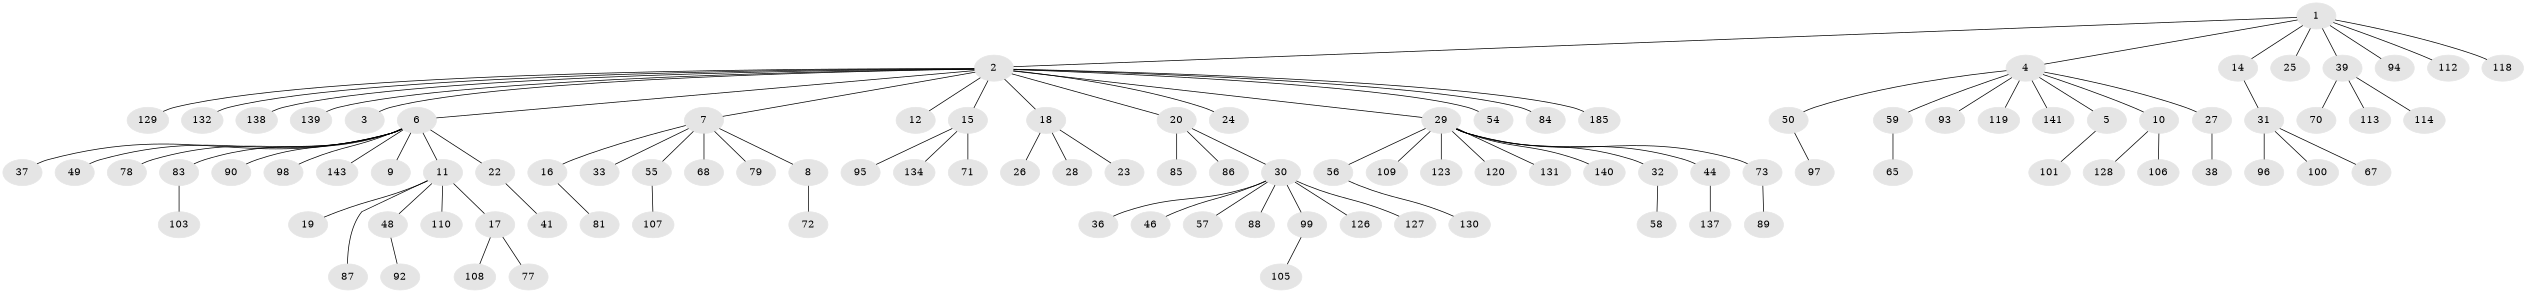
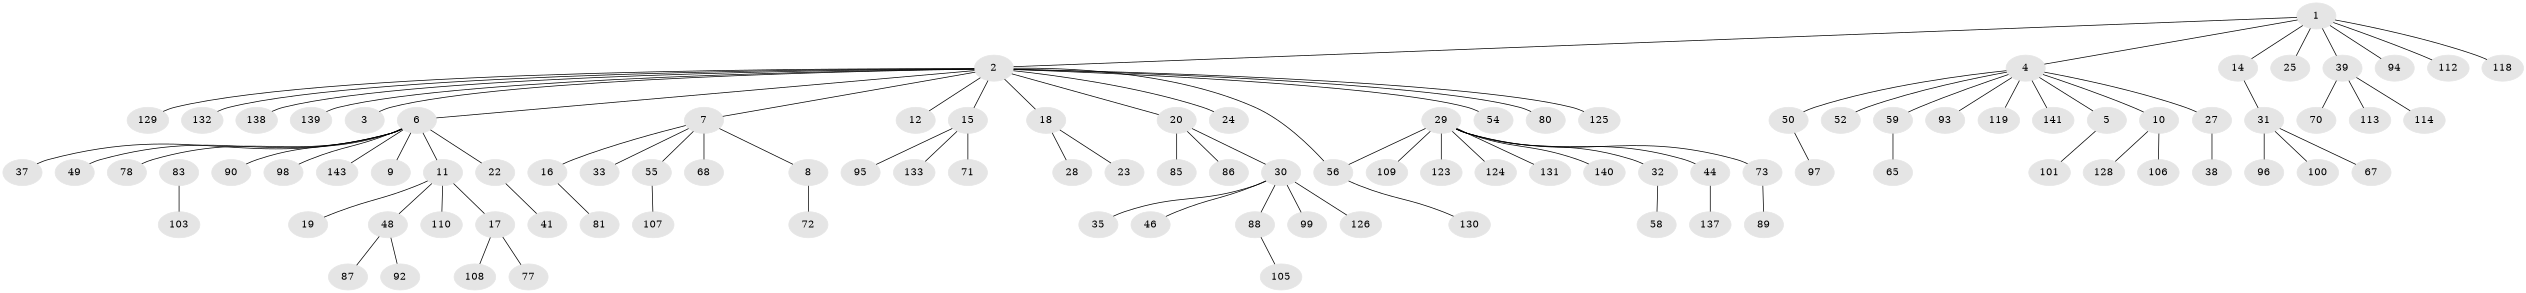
  graph {
    node [color=gray90 style=filled]
    1 [super="+45"]
    2 [super="+66"]
    4 [super="+21"]
    14
    25
    39 [super="+53"]
    94
    112
    118
    3
    6 [super="+42"]
    7 [super="+13"]
    12 [super="+40"]
    15 [super="+84"]
    18 [super="+74"]
    20 [super="+36"]
    24
    29 [super="+43"]
    54
-   80 [label=84]
-   125 [label=185]
+   80
+   125
    129
    132
    138
    139
    5 [super="+82"]
    10 [super="+63"]
    27
    50
+   52
    59
    93
    119
    141
    31 [super="+47"]
    70
    113
    114
    9 [super="+62"]
    11 [super="+122"]
    22 [super="+142"]
    37 [super="+61"]
    49
    78
    83
    90
    98 [super="+104"]
    143
    8 [super="+120"]
    16 [super="+117"]
    33 [super="+111"]
    55
    68
-   79
    71
    95
-   133 [label=134]
+   133
    23 [super="+121"]
-   26
    28 [super="+75"]
    30 [super="+64"]
    85
    86
    32 [super="+76"]
    44 [super="+134"]
    56 [super="+69"]
    73
    109
    123
-   124 [label=120]
+   124
    131
    140
    101
    106
    128
    38
    97 [super="+115"]
    65 [super="+102"]
    17 [super="+34"]
    19
    48 [super="+135"]
    87
    110
    41 [super="+116"]
    103
    72
    81
    107
    77
    108
    92
    67
    96
    100
-   35 [label=36]
+   35
    46 [super="+60"]
-   57
    88 [super="+91"]
    99
    126
-   127
    58
    137
    130
    89
    105 [super="+136"]
    1 -- 2
    1 -- 4
    1 -- 14
    1 -- 25
    1 -- 39
    1 -- 94
    1 -- 112
    1 -- 118
    2 -- 3
    2 -- 6
    2 -- 7
    2 -- 12
    2 -- 15
    2 -- 18
    2 -- 20
    2 -- 24
-   2 -- 29
+   2 -- 56
    2 -- 54
    2 -- 80
    2 -- 125
    2 -- 129
    2 -- 132
    2 -- 138
    2 -- 139
    4 -- 5
    4 -- 10
    4 -- 27
    4 -- 50
+   4 -- 52
    4 -- 59
    4 -- 93
    4 -- 119
    4 -- 141
    14 -- 31
    39 -- 70
    39 -- 113
    39 -- 114
    6 -- 9
    6 -- 11
    6 -- 22
    6 -- 37
    6 -- 49
    6 -- 78
-   6 -- 83
    6 -- 90
    6 -- 98
    6 -- 143
    7 -- 8
    7 -- 16
    7 -- 33
    7 -- 55
    7 -- 68
-   7 -- 79
    15 -- 71
    15 -- 95
    15 -- 133
    18 -- 23
-   18 -- 26
    18 -- 28
    20 -- 30
    20 -- 85
    20 -- 86
    29 -- 32
    29 -- 44
    29 -- 56
    29 -- 73
    29 -- 109
    29 -- 123
    29 -- 124
    29 -- 131
    29 -- 140
    5 -- 101
    10 -- 106
    10 -- 128
    27 -- 38
    50 -- 97
    59 -- 65
    31 -- 67
    31 -- 96
    31 -- 100
    11 -- 17
    11 -- 19
    11 -- 48
-   11 -- 87
+   48 -- 87
    11 -- 110
    22 -- 41
    83 -- 103
    8 -- 72
    16 -- 81
    55 -- 107
    30 -- 35
    30 -- 46
-   30 -- 57
    30 -- 88
    30 -- 99
    30 -- 126
-   30 -- 127
    32 -- 58
    44 -- 137
    56 -- 130
    73 -- 89
    17 -- 77
    17 -- 108
    48 -- 92
-   99 -- 105
+   88 -- 105
  }
